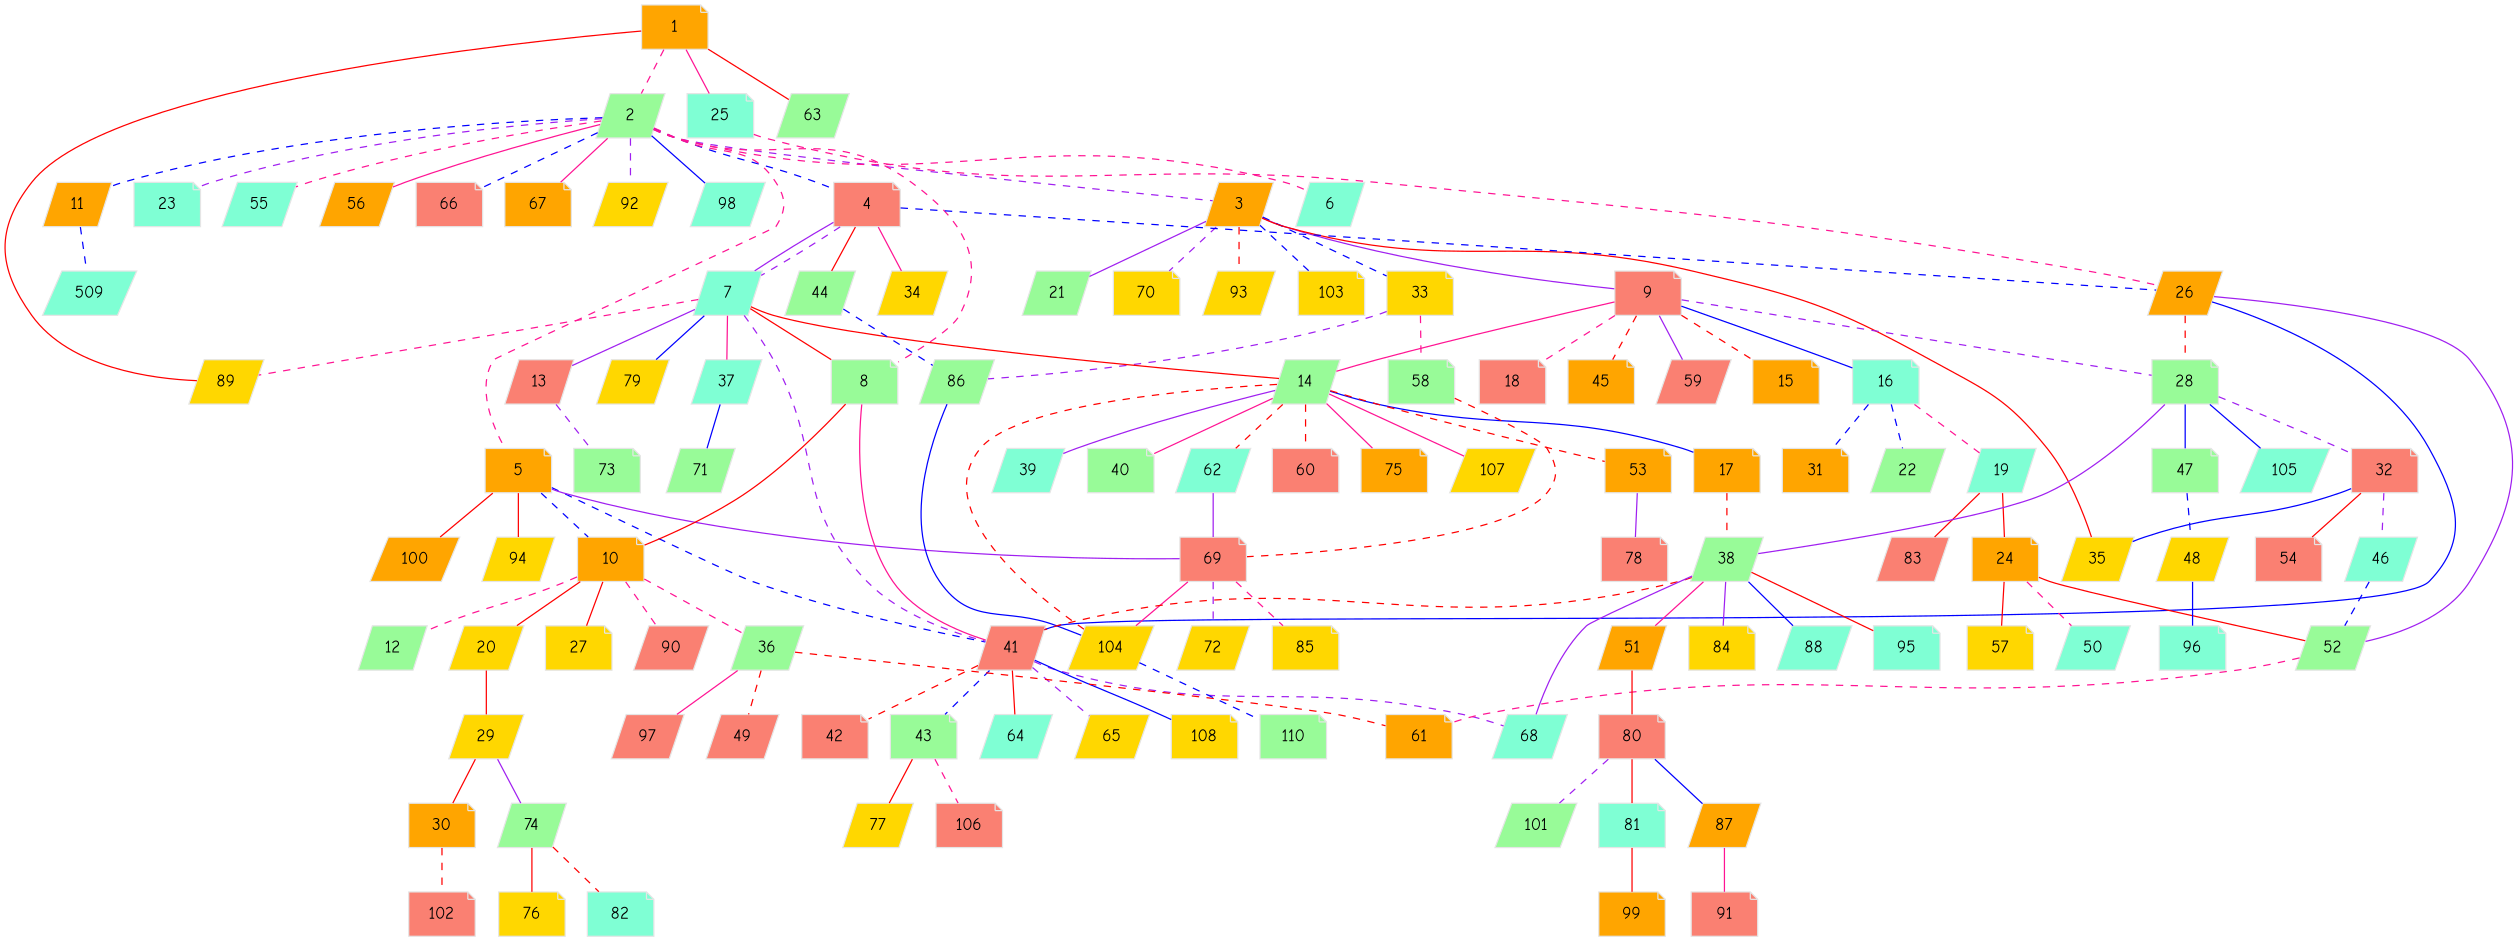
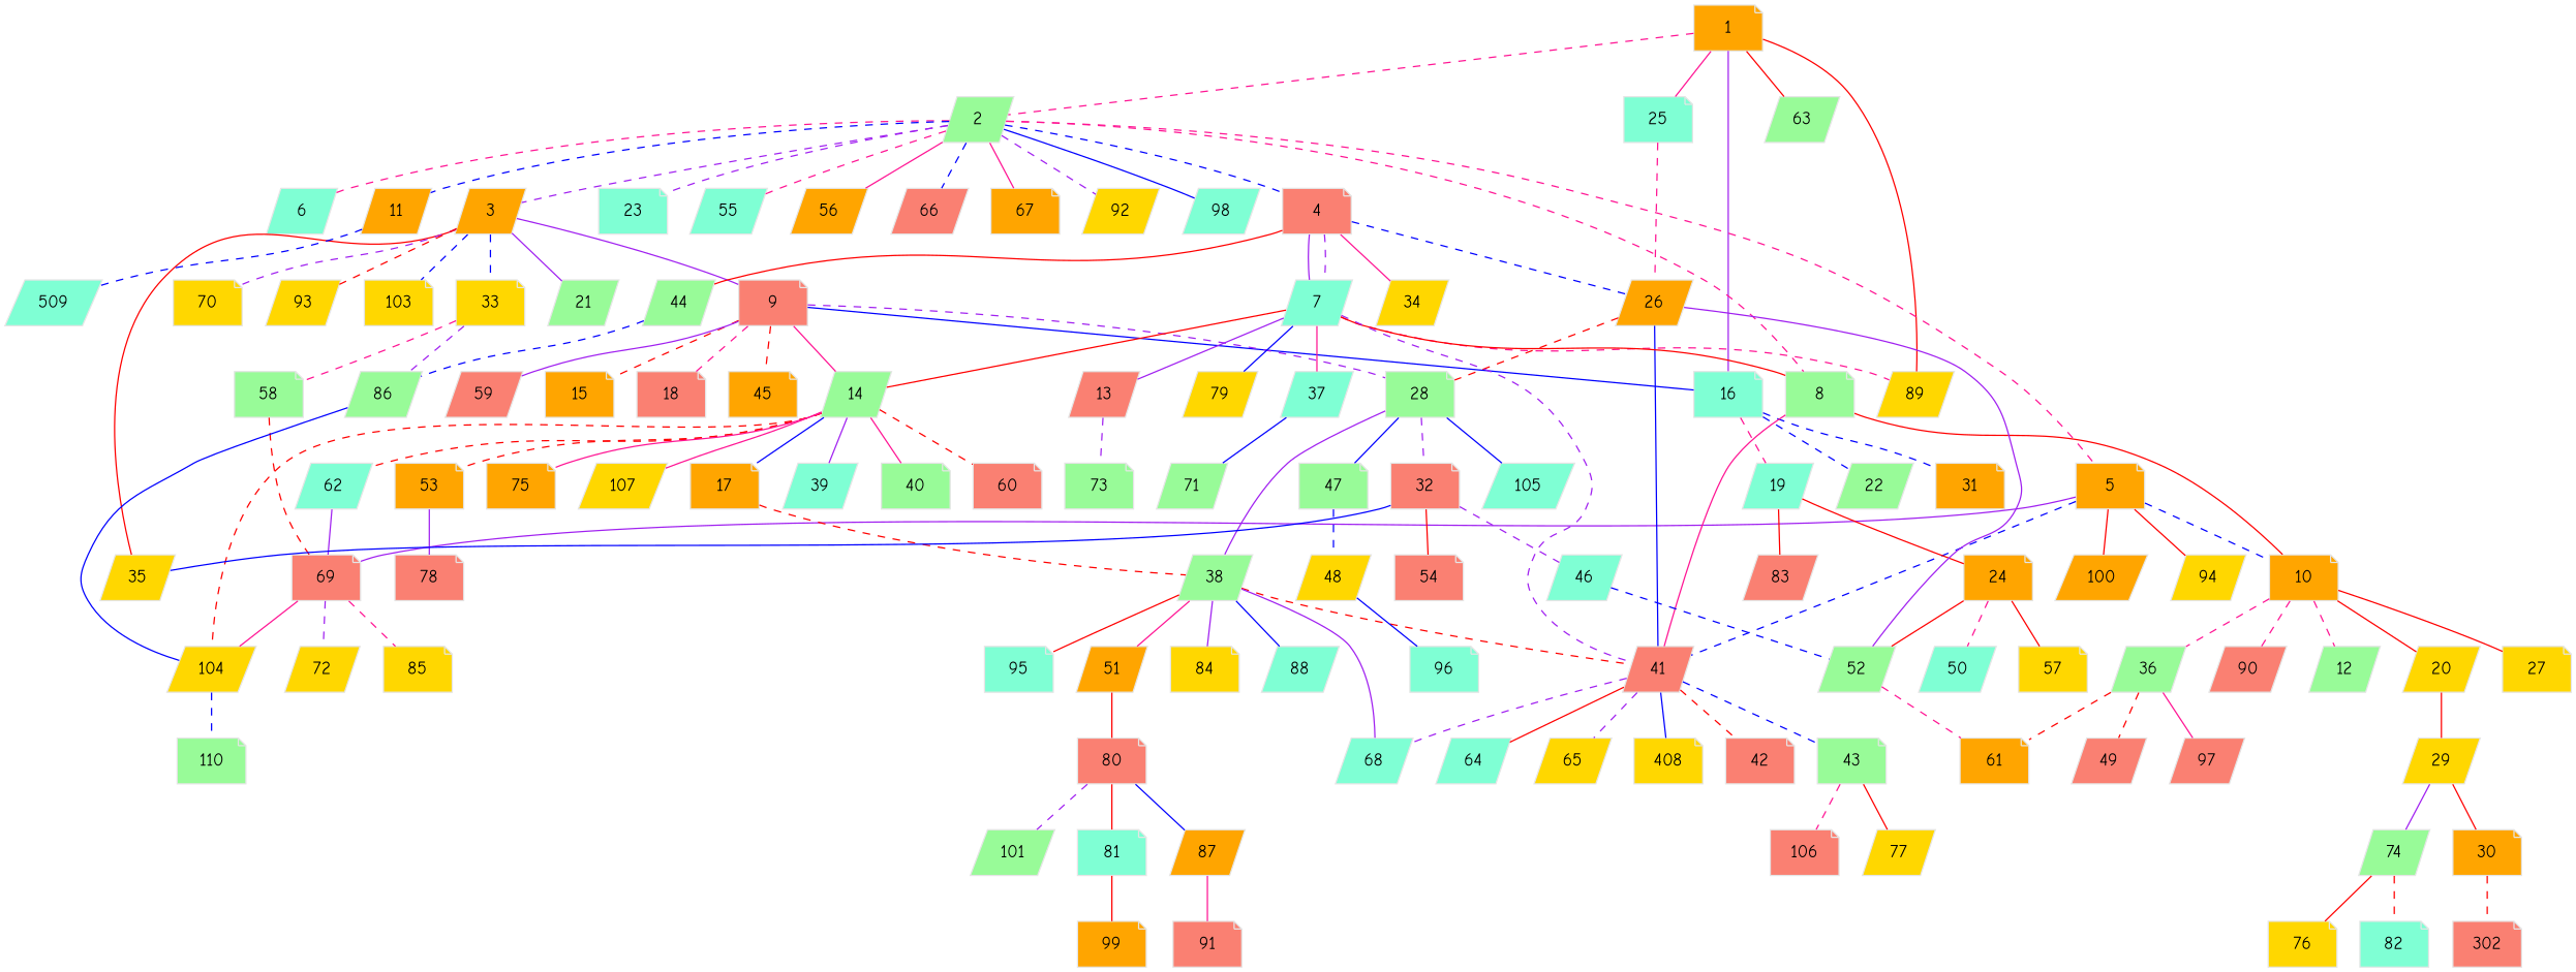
  graph {
    fontname="Comic Neue"
    node [color=gray90 fillcolor=gold fontname="Comic Neue" shape=parallelogram style=filled]
    edge [color=red fontname="Comic Neue" style=solid]
    1 [fillcolor=orange shape=note]
    2 [fillcolor=palegreen]
    16 [fillcolor=aquamarine shape=note]
    25 [fillcolor=aquamarine shape=note]
    63 [fillcolor=palegreen]
    89
    3 [fillcolor=orange]
    4 [fillcolor=salmon shape=note]
    5 [fillcolor=orange shape=note]
    6 [fillcolor=aquamarine]
    8 [fillcolor=palegreen shape=note]
    11 [fillcolor=orange]
    23 [fillcolor=aquamarine shape=note]
    55 [fillcolor=aquamarine]
    56 [fillcolor=orange]
-   66 [fillcolor=salmon shape=note]
+   66 [fillcolor=salmon]
    67 [fillcolor=orange shape=note]
    92
    98 [fillcolor=aquamarine]
    19 [fillcolor=aquamarine]
    22 [fillcolor=palegreen]
    31 [fillcolor=orange shape=note]
    26 [fillcolor=orange]
    9 [fillcolor=salmon shape=note]
    21 [fillcolor=palegreen]
    33 [shape=note]
    35
    70 [shape=note]
    93
    103 [shape=note]
    7 [fillcolor=aquamarine]
    34
    44 [fillcolor=palegreen]
    10 [fillcolor=orange shape=note]
    41 [fillcolor=salmon]
    69 [fillcolor=salmon shape=note]
    94
    100 [fillcolor=orange]
    n39 [fillcolor=aquamarine label=509]
    14 [fillcolor=palegreen]
    15 [fillcolor=orange shape=note]
    18 [fillcolor=salmon shape=note]
    28 [fillcolor=palegreen shape=note]
    45 [fillcolor=orange shape=note]
    59 [fillcolor=salmon]
    58 [fillcolor=palegreen shape=note]
    86 [fillcolor=palegreen]
    13 [fillcolor=salmon]
    37 [fillcolor=aquamarine]
    79
    52 [fillcolor=palegreen]
    12 [fillcolor=palegreen]
    20
    27 [shape=note]
    36 [fillcolor=palegreen]
    90 [fillcolor=salmon]
    68 [fillcolor=aquamarine]
    42 [fillcolor=salmon shape=note]
    43 [fillcolor=palegreen shape=note]
    64 [fillcolor=aquamarine]
    65
-   108 [shape=note]
+   108 [shape=note label=408]
    104
    72
    85 [shape=note]
    73 [fillcolor=palegreen shape=note]
    17 [fillcolor=orange shape=note]
    39 [fillcolor=aquamarine]
    40 [fillcolor=palegreen shape=note]
    53 [fillcolor=orange shape=note]
    60 [fillcolor=salmon shape=note]
    62 [fillcolor=aquamarine]
    75 [fillcolor=orange shape=note]
    107
    71 [fillcolor=palegreen]
    38 [fillcolor=palegreen]
    32 [fillcolor=salmon shape=note]
    47 [fillcolor=palegreen shape=note]
    105 [fillcolor=aquamarine]
    29
    49 [fillcolor=salmon]
    61 [fillcolor=orange shape=note]
    97 [fillcolor=salmon]
    78 [fillcolor=salmon shape=note]
    110 [fillcolor=palegreen shape=note]
    24 [fillcolor=orange shape=note]
    83 [fillcolor=salmon]
    51 [fillcolor=orange]
    84 [shape=note]
    88 [fillcolor=aquamarine]
    95 [fillcolor=aquamarine shape=note]
    50 [fillcolor=aquamarine]
    57 [shape=note]
    30 [fillcolor=orange shape=note]
    74 [fillcolor=palegreen]
    46 [fillcolor=aquamarine]
    54 [fillcolor=salmon shape=note]
    48
-   102 [fillcolor=salmon shape=note]
+   102 [fillcolor=salmon shape=note label=302]
    76 [shape=note]
    82 [fillcolor=aquamarine shape=note]
    80 [fillcolor=salmon shape=note]
    77
    106 [fillcolor=salmon shape=note]
    96 [fillcolor=aquamarine shape=note]
    81 [fillcolor=aquamarine shape=note]
    87 [fillcolor=orange]
    101 [fillcolor=palegreen]
    99 [fillcolor=orange shape=note]
    91 [fillcolor=salmon shape=note]
    1 -- 2 [color=deeppink style=dashed]
+   1 -- 16 [color=purple]
    1 -- 25 [color=deeppink]
    1 -- 63
    1 -- 89
    2 -- 3 [color=purple style=dashed]
    2 -- 4 [color=blue style=dashed]
    2 -- 5 [color=deeppink style=dashed]
    2 -- 6 [color=deeppink style=dashed]
    2 -- 8 [color=deeppink style=dashed]
    2 -- 11 [color=blue style=dashed]
    2 -- 23 [color=purple style=dashed]
    2 -- 55 [color=deeppink style=dashed]
    2 -- 56 [color=deeppink]
    2 -- 66 [color=blue style=dashed]
    2 -- 67 [color=deeppink]
    2 -- 92 [color=purple style=dashed]
    2 -- 98 [color=blue]
    16 -- 19 [color=deeppink style=dashed]
    16 -- 22 [color=blue style=dashed]
    16 -- 31 [color=blue style=dashed]
    25 -- 26 [color=deeppink style=dashed]
    3 -- 9 [color=purple]
    3 -- 21 [color=purple]
    3 -- 33 [color=blue style=dashed]
    3 -- 35
    3 -- 70 [color=purple style=dashed]
    3 -- 93 [style=dashed]
    3 -- 103 [color=blue style=dashed]
    4 -- 26 [color=blue style=dashed]
    4 -- 7 [color=purple]
    4 -- 7 [color=purple style=dashed]
    4 -- 34 [color=deeppink]
    4 -- 44
    5 -- 10 [color=blue style=dashed]
    5 -- 41 [color=blue style=dashed]
    5 -- 69 [color=purple]
    5 -- 94
    5 -- 100
    8 -- 10
    8 -- 41 [color=deeppink]
    11 -- n39 [color=blue style=dashed]
    19 -- 24
    19 -- 83
    26 -- 41 [color=blue]
    26 -- 28 [style=dashed]
    26 -- 52 [color=purple]
    9 -- 16 [color=blue]
    9 -- 14 [color=deeppink]
    9 -- 15 [style=dashed]
    9 -- 18 [color=deeppink style=dashed]
    9 -- 28 [color=purple style=dashed]
    9 -- 45 [style=dashed]
    9 -- 59 [color=purple]
    33 -- 58 [color=deeppink style=dashed]
    33 -- 86 [color=purple style=dashed]
    7 -- 89 [color=deeppink style=dashed]
    7 -- 8
    7 -- 41 [color=purple style=dashed]
    7 -- 14
    7 -- 13 [color=purple]
    7 -- 37 [color=deeppink]
    7 -- 79 [color=blue]
    44 -- 86 [color=blue style=dashed]
    10 -- 12 [color=deeppink style=dashed]
    10 -- 20
    10 -- 27
    10 -- 36 [color=deeppink style=dashed]
    10 -- 90 [color=deeppink style=dashed]
    41 -- 68 [color=purple style=dashed]
    41 -- 42 [style=dashed]
    41 -- 43 [color=blue style=dashed]
    41 -- 64
    41 -- 65 [color=purple style=dashed]
    41 -- 108 [color=blue]
    69 -- 104 [color=deeppink]
    69 -- 72 [color=purple style=dashed]
    69 -- 85 [color=deeppink style=dashed]
    14 -- 104 [style=dashed]
    14 -- 17 [color=blue]
    14 -- 39 [color=purple]
    14 -- 40 [color=deeppink]
    14 -- 53 [style=dashed]
    14 -- 60 [style=dashed]
    14 -- 62 [style=dashed]
    14 -- 75 [color=deeppink]
    14 -- 107 [color=deeppink]
    28 -- 38 [color=purple]
    28 -- 32 [color=purple style=dashed]
    28 -- 47 [color=blue]
    28 -- 105 [color=blue]
    58 -- 69 [style=dashed]
    86 -- 104 [color=blue]
    13 -- 73 [color=purple style=dashed]
    37 -- 71 [color=blue]
    52 -- 61 [color=deeppink style=dashed]
    20 -- 29
    36 -- 49 [style=dashed]
    36 -- 61 [style=dashed]
    36 -- 97 [color=deeppink]
    43 -- 77
    43 -- 106 [color=deeppink style=dashed]
    104 -- 110 [color=blue style=dashed]
    17 -- 38 [style=dashed]
    53 -- 78 [color=purple]
    62 -- 69 [color=purple]
    38 -- 41 [style=dashed]
    38 -- 68 [color=purple]
    38 -- 51 [color=deeppink]
    38 -- 84 [color=purple]
    38 -- 88 [color=blue]
    38 -- 95
    32 -- 35 [color=blue]
    32 -- 46 [color=purple style=dashed]
    32 -- 54
    47 -- 48 [color=blue style=dashed]
    29 -- 30
    29 -- 74 [color=purple]
    24 -- 52
    24 -- 50 [color=deeppink style=dashed]
    24 -- 57
    51 -- 80
    30 -- 102 [style=dashed]
    74 -- 76
    74 -- 82 [style=dashed]
    46 -- 52 [color=blue style=dashed]
    48 -- 96 [color=blue]
    80 -- 81
    80 -- 87 [color=blue]
    80 -- 101 [color=purple style=dashed]
    81 -- 99
    87 -- 91 [color=deeppink]
  }
